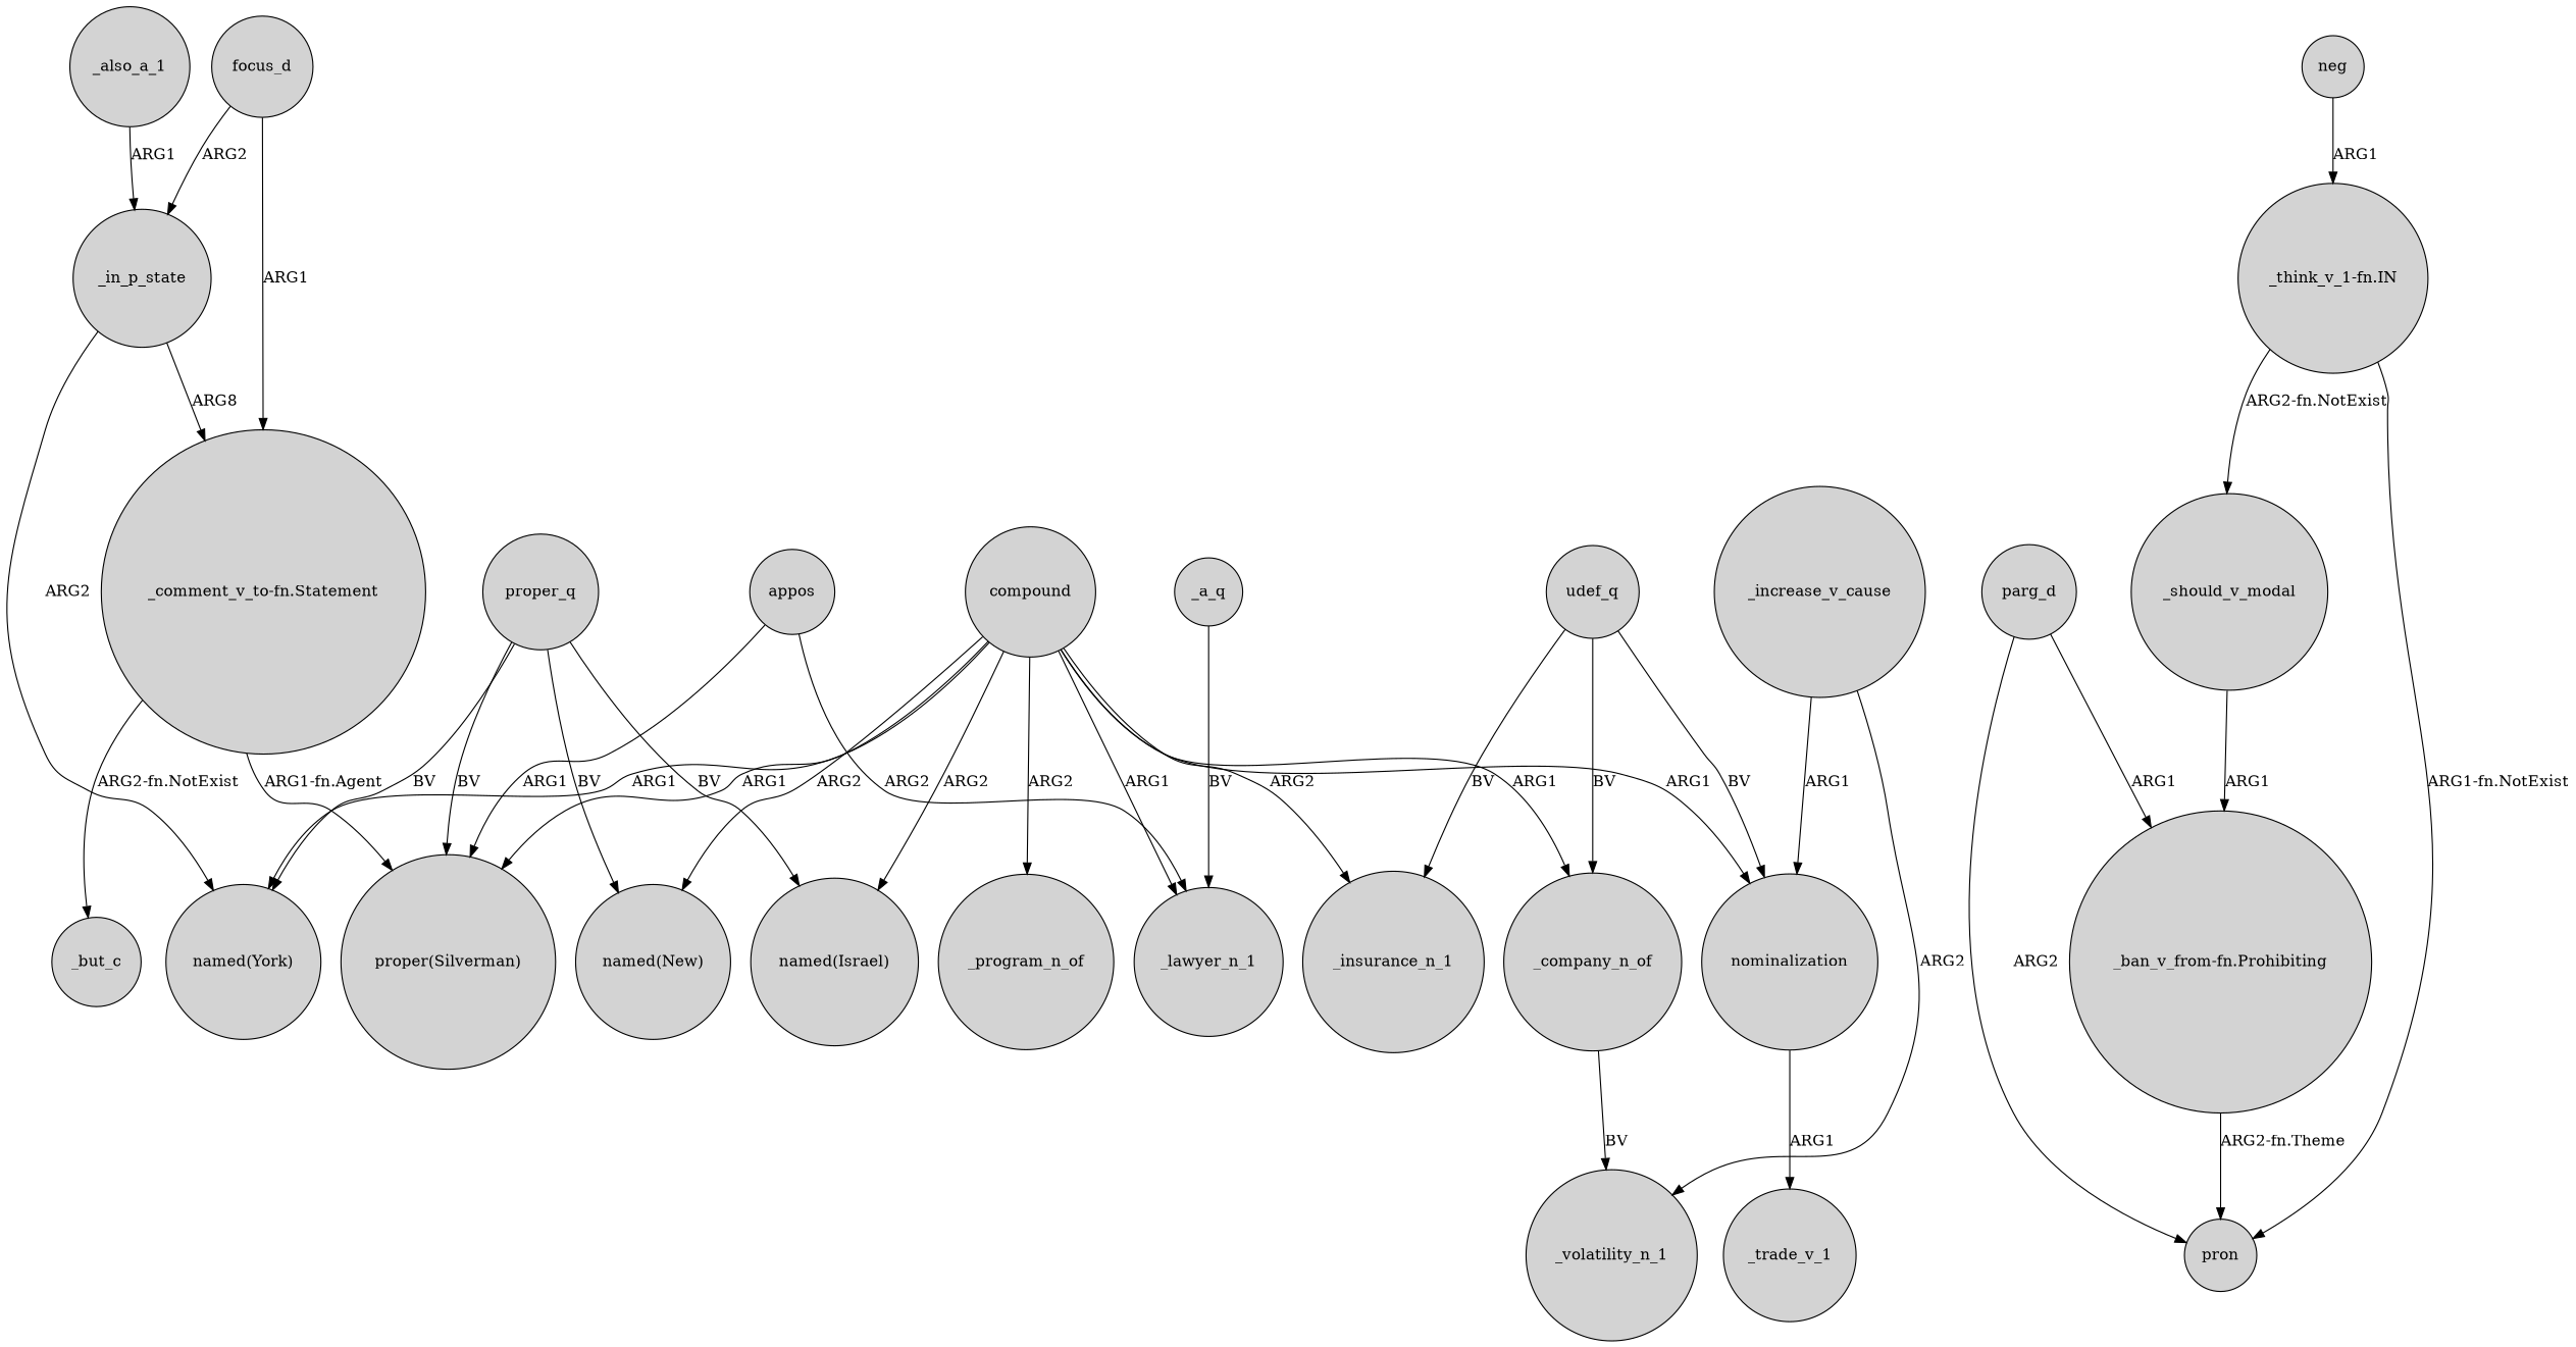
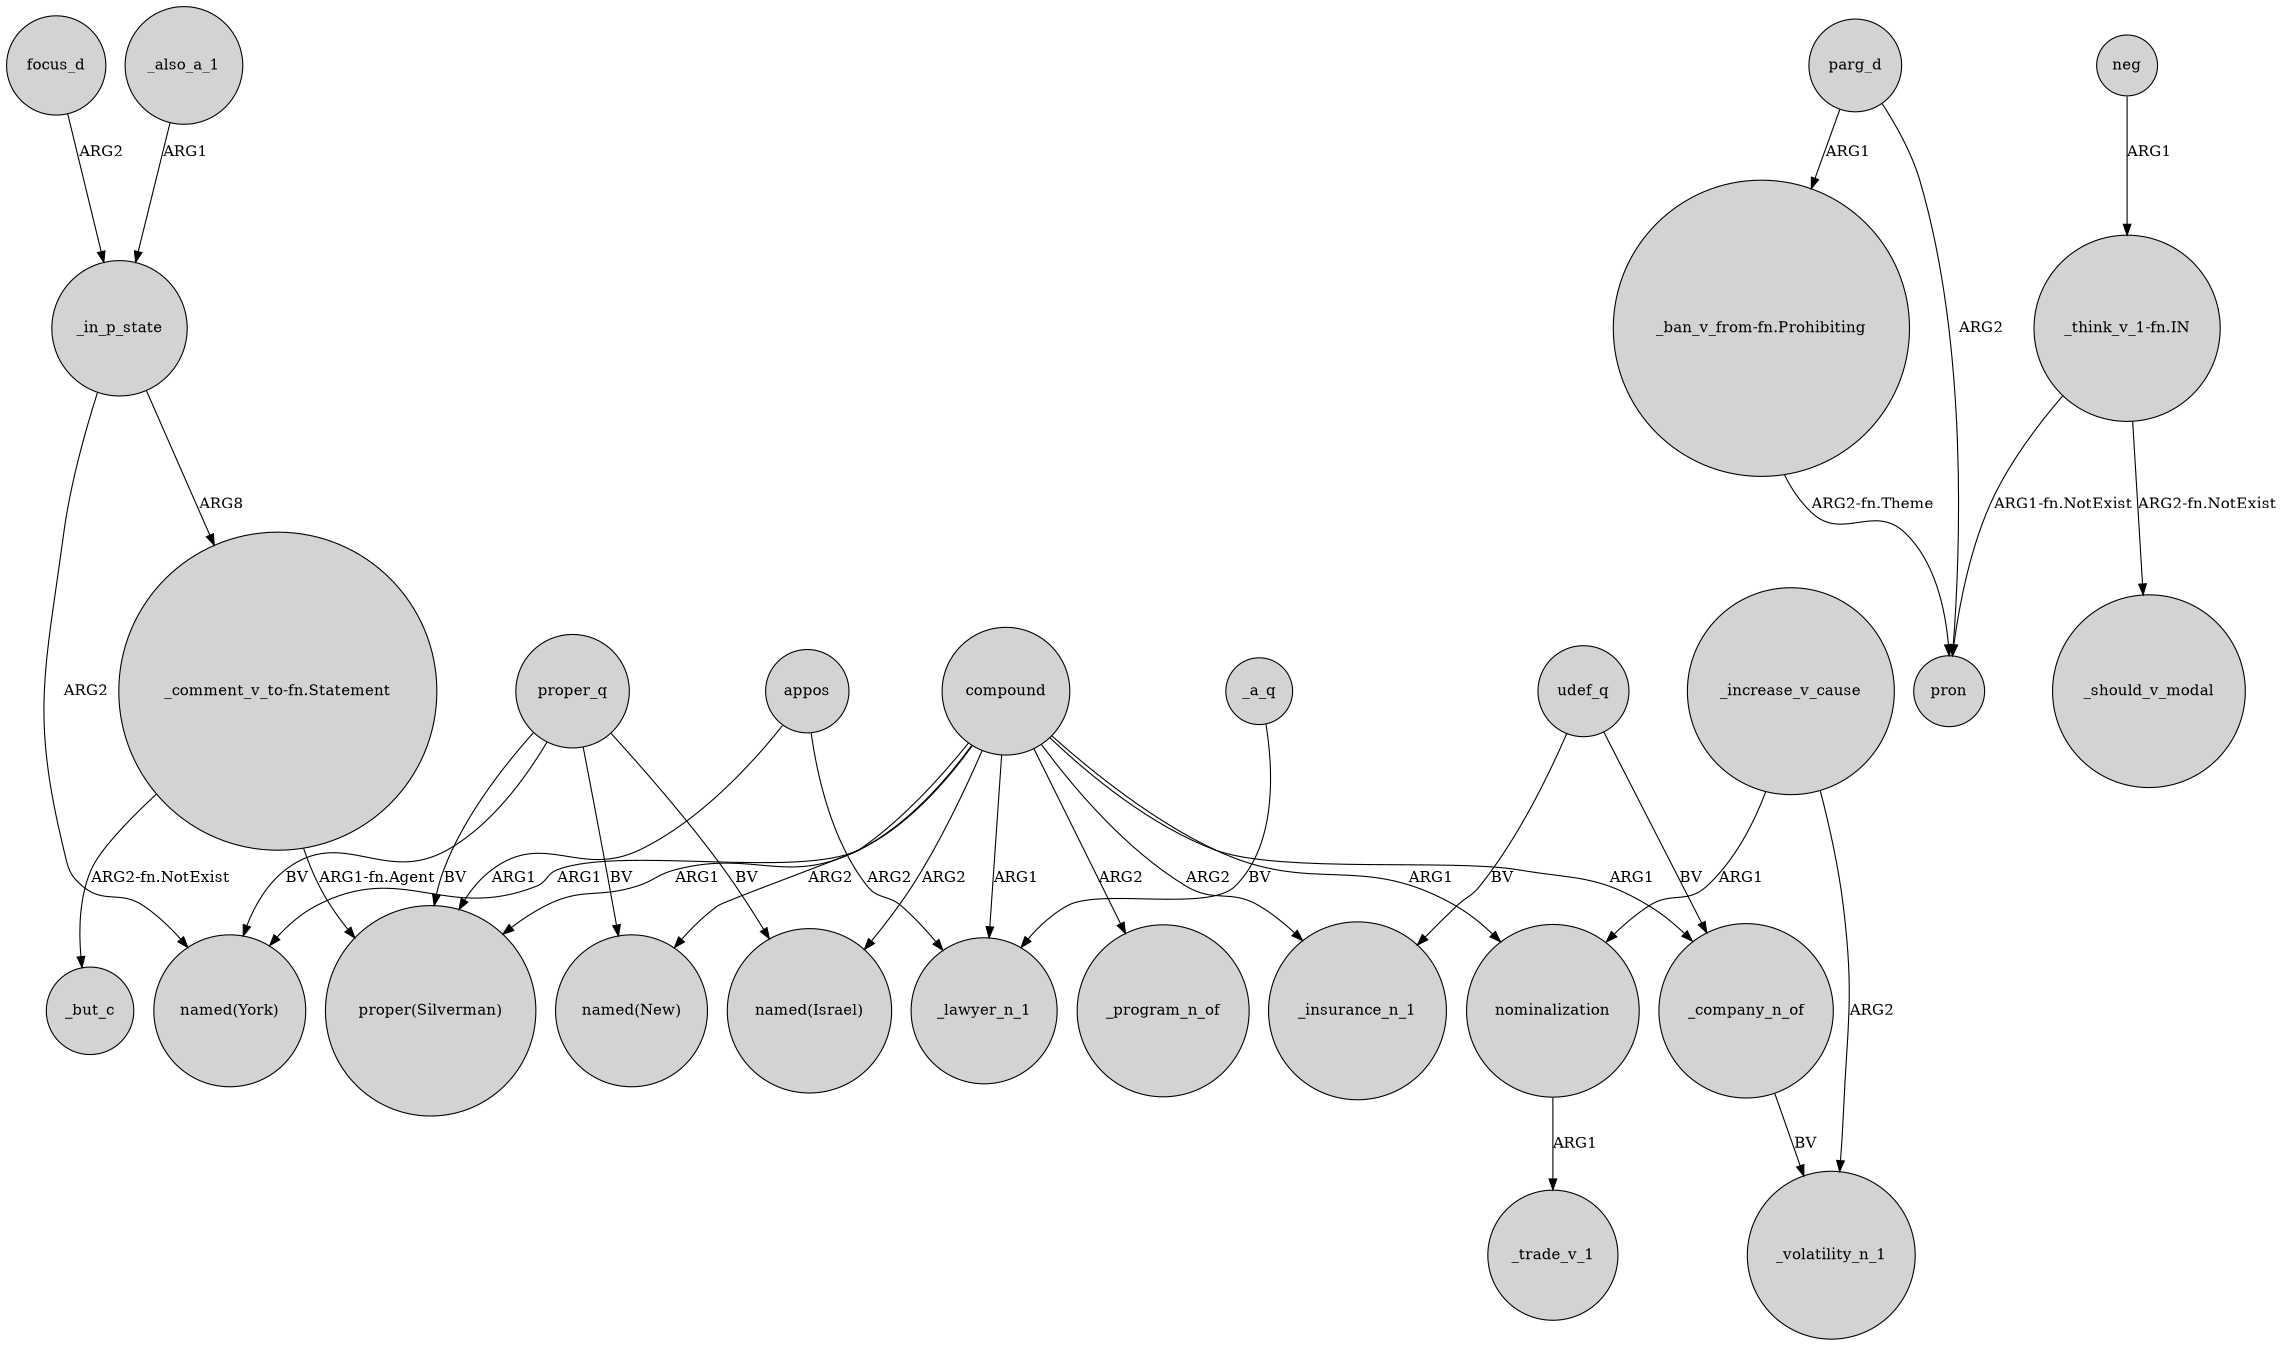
  digraph {
    node [shape=circle style=filled]
    compound
    "named(Israel)"
    _program_n_of
    "named(New)"
    _lawyer_n_1
    _insurance_n_1
    n7 [label="proper(Silverman)"]
    nominalization
    _company_n_of
    "named(York)"
    _trade_v_1
    _volatility_n_1
    _a_q
    parg_d
    "_ban_v_from-fn.Prohibiting"
    pron
    proper_q
    udef_q
    "_think_v_1-fn.IN"
    _should_v_modal
    "_comment_v_to-fn.Statement"
    _but_c
    focus_d
    _in_p_state
    _increase_v_cause
    appos
    _also_a_1
    neg
    compound -> "named(Israel)" [label=ARG2]
    compound -> _program_n_of [label=ARG2]
    compound -> "named(New)" [label=ARG2]
    compound -> _lawyer_n_1 [label=ARG1]
    compound -> _insurance_n_1 [label=ARG2]
    compound -> n7 [label=ARG1]
    compound -> nominalization [label=ARG1]
    compound -> _company_n_of [label=ARG1]
    compound -> "named(York)" [label=ARG1]
    nominalization -> _trade_v_1 [label=ARG1]
    _company_n_of -> _volatility_n_1 [label=BV]
    _a_q -> _lawyer_n_1 [label=BV]
    parg_d -> "_ban_v_from-fn.Prohibiting" [label=ARG1]
    parg_d -> pron [label=ARG2]
    "_ban_v_from-fn.Prohibiting" -> pron [label="ARG2-fn.Theme"]
    proper_q -> "named(Israel)" [label=BV]
    proper_q -> "named(New)" [label=BV]
    proper_q -> n7 [label=BV]
    proper_q -> "named(York)" [label=BV]
    udef_q -> _insurance_n_1 [label=BV]
-   udef_q -> nominalization [label=BV]
    udef_q -> _company_n_of [label=BV]
    "_think_v_1-fn.IN" -> pron [label="ARG1-fn.NotExist"]
    "_think_v_1-fn.IN" -> _should_v_modal [label="ARG2-fn.NotExist"]
-   _should_v_modal -> "_ban_v_from-fn.Prohibiting" [label=ARG1]
    "_comment_v_to-fn.Statement" -> n7 [label="ARG1-fn.Agent"]
    "_comment_v_to-fn.Statement" -> _but_c [label="ARG2-fn.NotExist"]
-   focus_d -> "_comment_v_to-fn.Statement" [label=ARG1]
    focus_d -> _in_p_state [label=ARG2]
    _in_p_state -> "named(York)" [label=ARG2]
    _in_p_state -> "_comment_v_to-fn.Statement" [label=ARG8]
    _increase_v_cause -> nominalization [label=ARG1]
    _increase_v_cause -> _volatility_n_1 [label=ARG2]
    appos -> _lawyer_n_1 [label=ARG2]
    appos -> n7 [label=ARG1]
    _also_a_1 -> _in_p_state [label=ARG1]
    neg -> "_think_v_1-fn.IN" [label=ARG1]
  }
